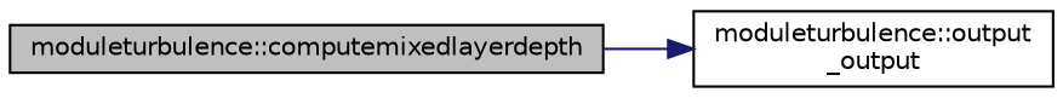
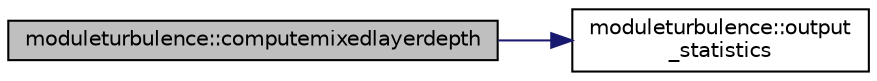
  digraph {
    rankdir=LR
    node [color=black fontname=Helvetica fontsize=10 shape=record style=filled]
    n1 [fillcolor=grey75 fontcolor=black height=0.2 label="moduleturbulence::computemixedlayerdepth" width=0.4]
-   n2 [fillcolor=white height=0.2 label="moduleturbulence::output\l_output" width=0.4]
+   n2 [fillcolor=white height=0.2 label="moduleturbulence::output\l_statistics" width=0.4]
    n1 -> n2 [color=midnightblue fontname=Helvetica fontsize=10 labelfontname=Helvetica labelfontsize=10 style=solid]
  }
